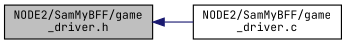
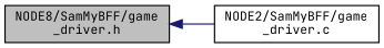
  digraph {
    rankdir=LR
    fontname="JetBrains Mono"
    node [color=black fontname="JetBrains Mono" fontsize=10 shape=record style=filled]
-   n1 [fillcolor=grey75 fontcolor=black height=0.2 label="NODE2/SamMyBFF/game\l_driver.h" width=0.4]
+   n1 [fillcolor=grey75 fontcolor=black height=0.2 label="NODE8/SamMyBFF/game\l_driver.h" width=0.4]
    n2 [fillcolor=white height=0.2 label="NODE2/SamMyBFF/game\l_driver.c" width=0.4]
    n1 -> n2 [color=midnightblue dir=back fontname="JetBrains Mono" fontsize=10 labelfontname=Helvetica labelfontsize=10 style=solid]
  }
